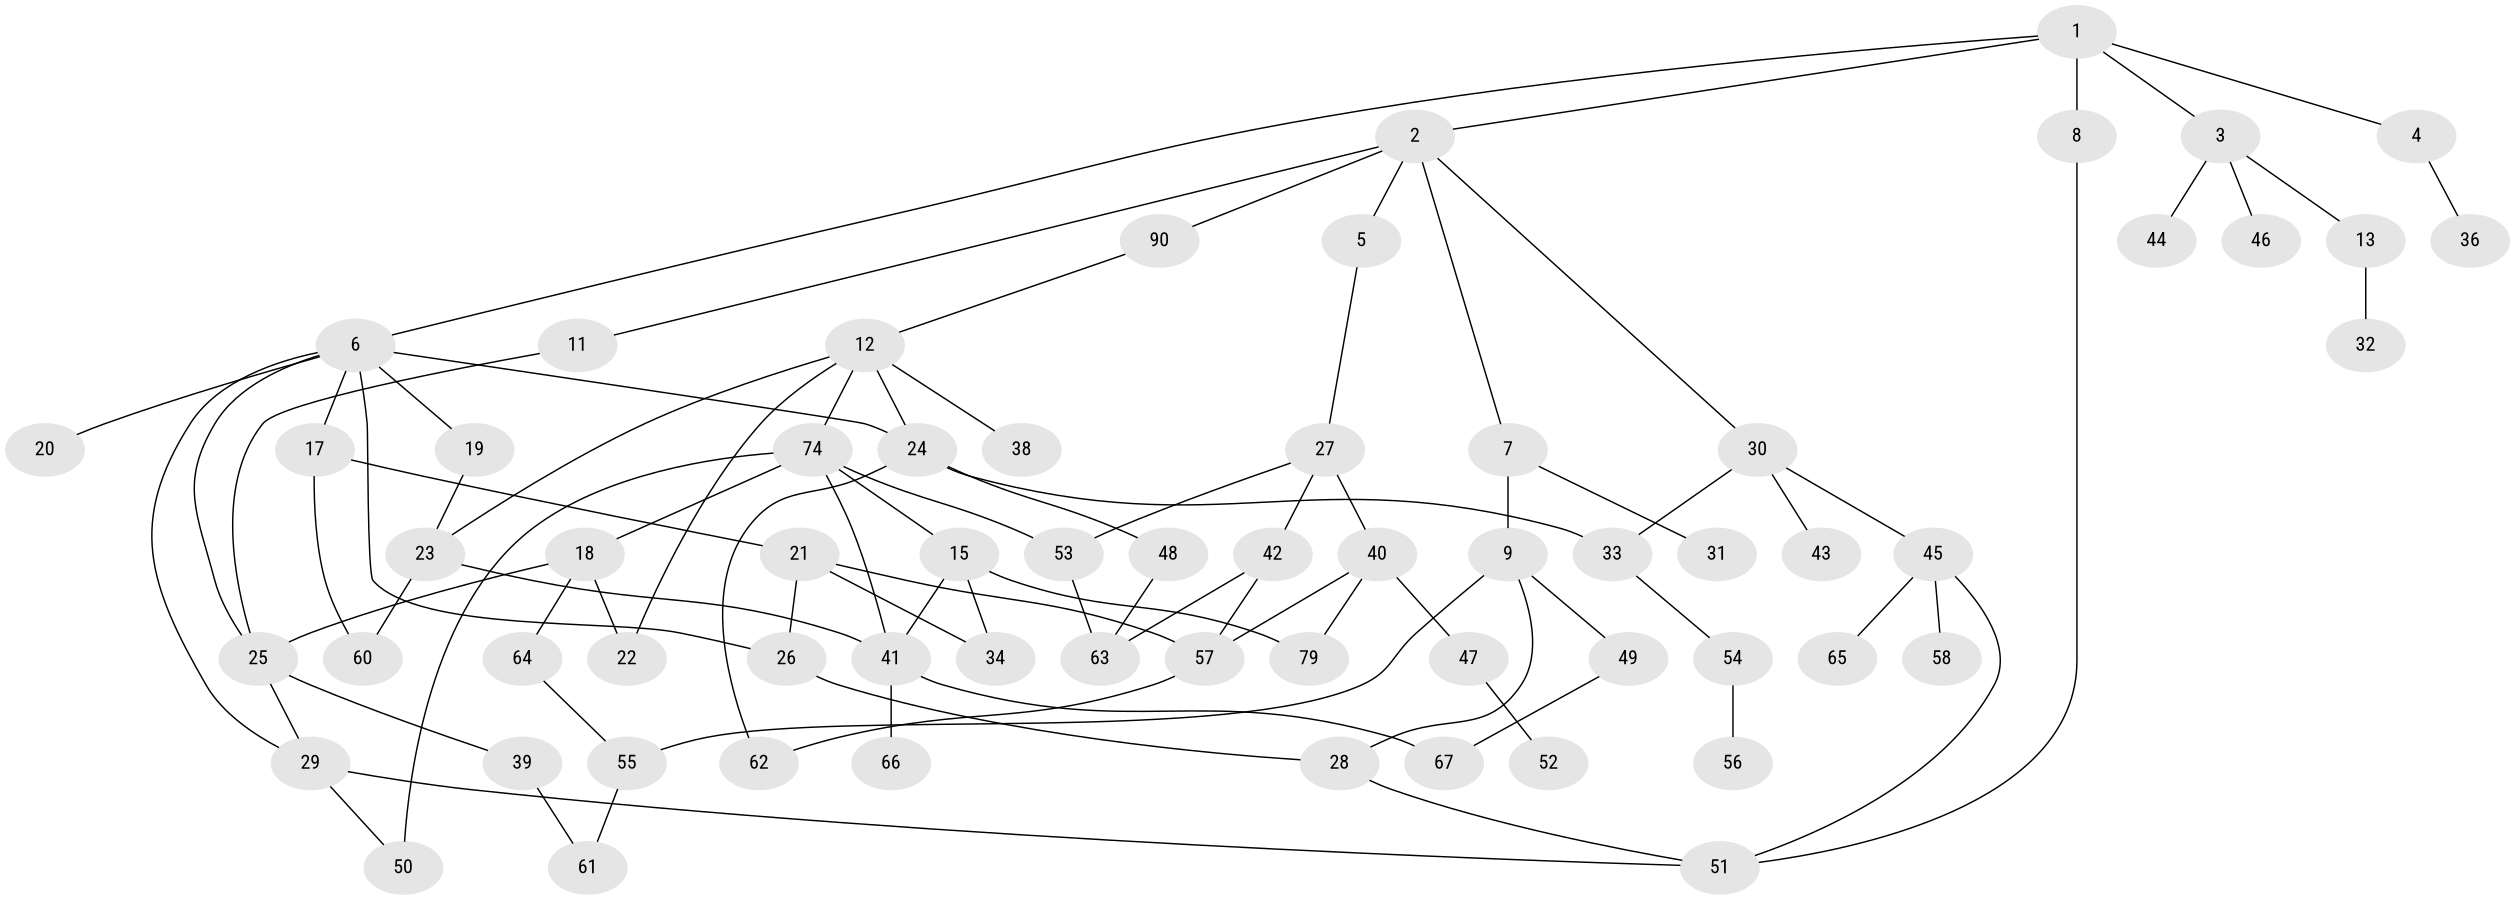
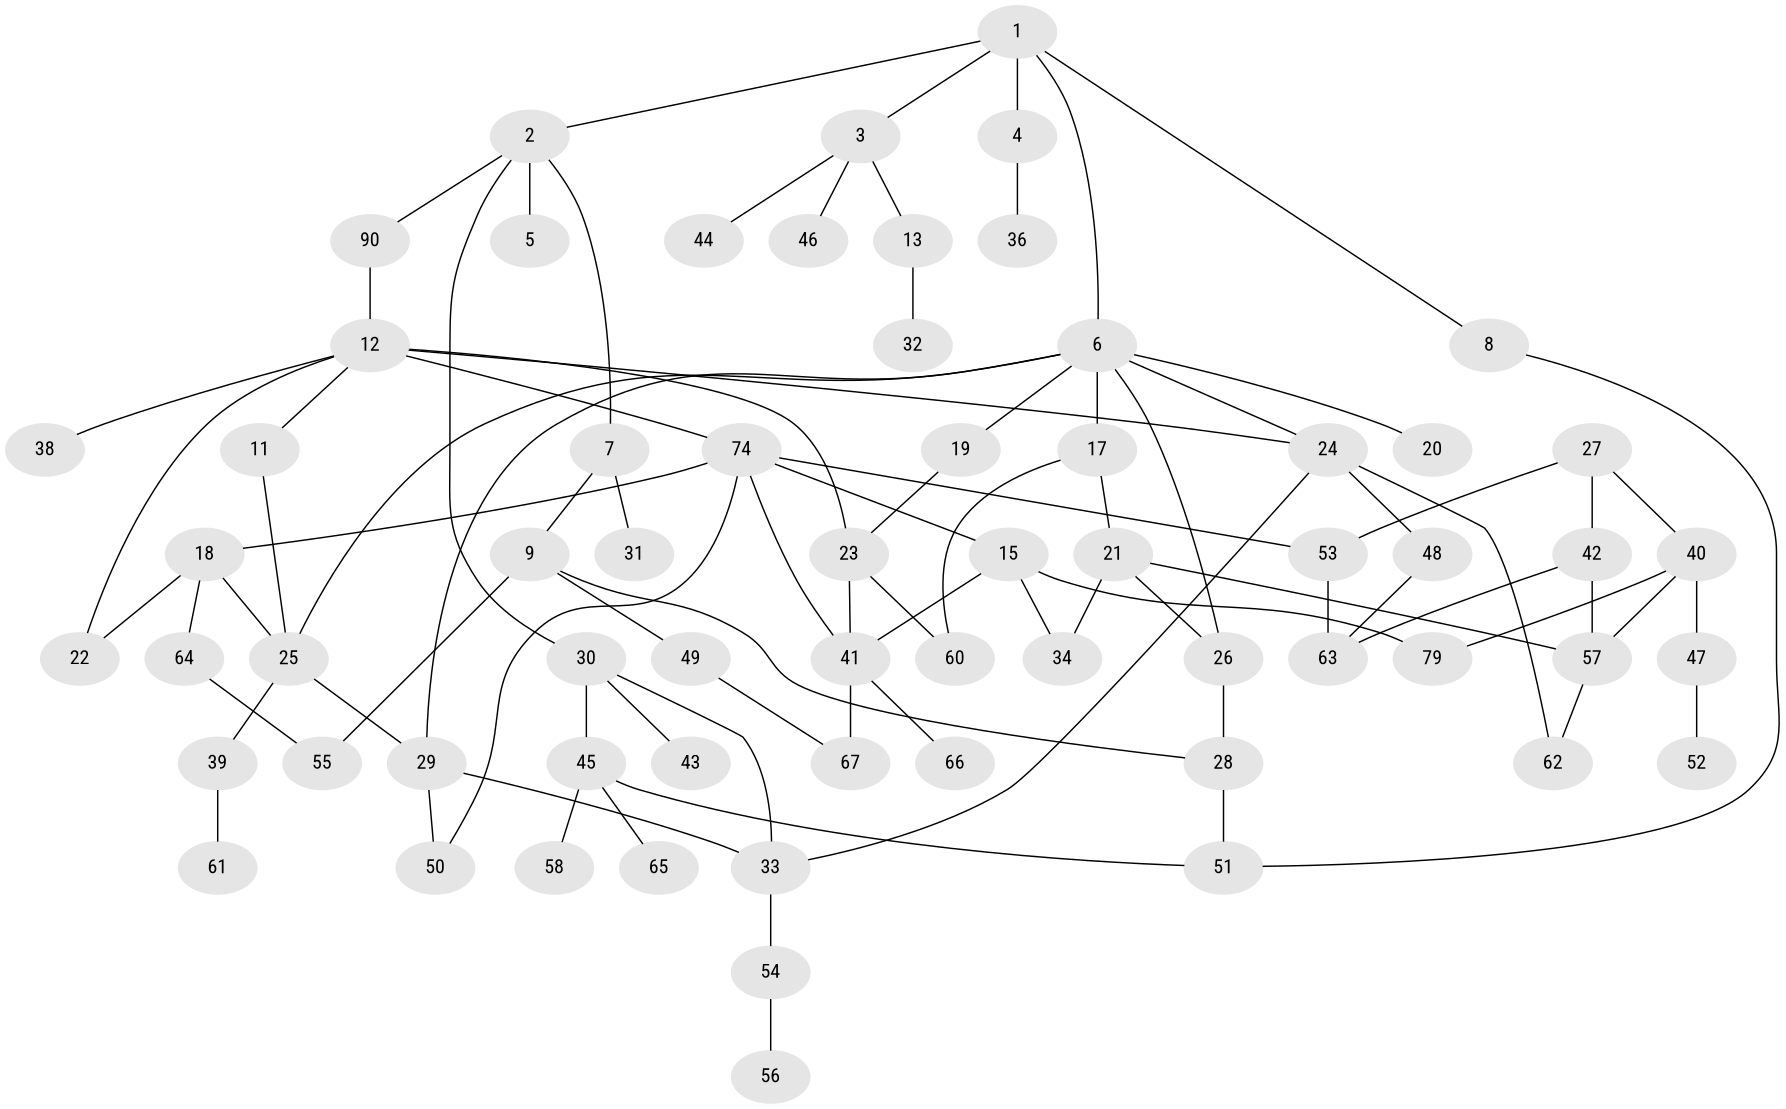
  graph {
    fontname="Roboto Condensed"
    node [color=gray90 fontname="Roboto Condensed" style=filled]
    edge [fontname="Roboto Condensed"]
    1
    2
    3
    4
    6
    8
    5
    7
    n9 [label=90]
    11
    30
    13
    44
    46
    36
    17
    19
    20
    24
    25
    26
    29
    51
    27
    9
    31
    12
    33
    43
    45
    32
    53
    40
    42
    21
    60
    23
    48
    62
    39
    28
    50
    49
    55
    67
    61
    n47 [label=74]
    22
    38
    15
    18
    41
    34
    n54 [label=79]
    64
    66
    63
    57
    47
    52
    54
    65
    58
    56
    1 -- 2
    1 -- 3
    1 -- 4
    1 -- 6
    1 -- 8
    2 -- 5
    2 -- 7
    2 -- n9
-   2 -- 11
+   12 -- 11
    2 -- 30
    3 -- 13
    3 -- 44
    3 -- 46
    4 -- 36
    6 -- 17
    6 -- 19
    6 -- 20
    6 -- 24
    6 -- 25
    6 -- 26
    6 -- 29
    8 -- 51
-   5 -- 27
    7 -- 9
    7 -- 31
    n9 -- 12
    11 -- 25
    30 -- 33
    30 -- 43
    30 -- 45
    13 -- 32
    17 -- 21
    17 -- 60
    19 -- 23
    24 -- 33
    24 -- 48
    24 -- 62
    25 -- 29
    25 -- 39
    26 -- 28
-   29 -- 51
+   29 -- 33
    29 -- 50
    27 -- 53
    27 -- 40
    27 -- 42
    9 -- 28
    9 -- 49
    9 -- 55
    12 -- 24
    12 -- 23
    12 -- n47
    12 -- 22
    12 -- 38
    33 -- 54
    45 -- 51
    45 -- 65
    45 -- 58
    53 -- 63
    40 -- n54
    40 -- 57
    40 -- 47
    42 -- 63
    42 -- 57
    21 -- 26
    21 -- 34
    21 -- 57
    23 -- 60
    23 -- 41
    48 -- 63
    39 -- 61
    28 -- 51
    49 -- 67
-   55 -- 61
    n47 -- 53
    n47 -- 50
    n47 -- 15
    n47 -- 18
    n47 -- 41
    15 -- 41
    15 -- 34
    15 -- n54
    18 -- 25
    18 -- 22
    18 -- 64
    41 -- 67
    41 -- 66
    64 -- 55
    57 -- 62
    47 -- 52
    54 -- 56
  }
